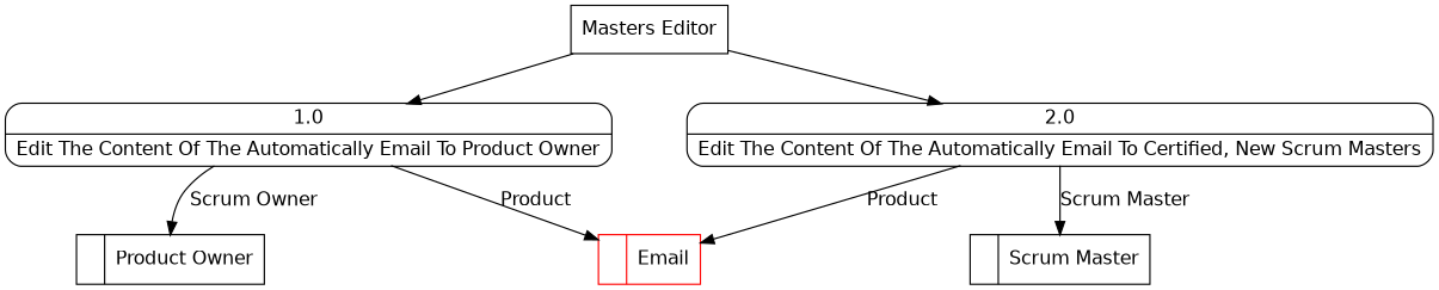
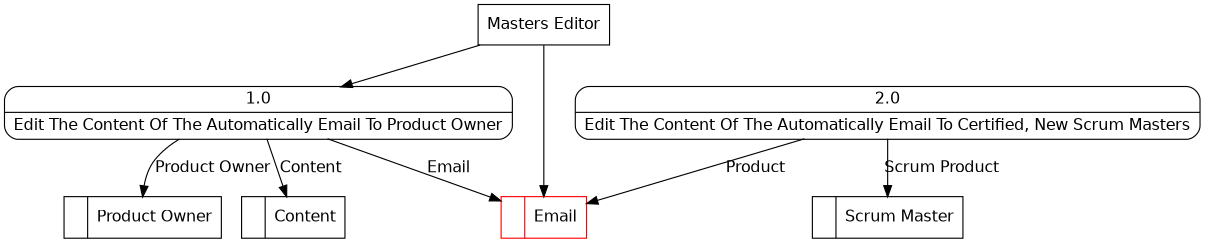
  digraph {
    fontname="DejaVu Sans"
    node [fontname="DejaVu Sans" shape=record]
    edge [fontname="DejaVu Sans"]
    n1 [color=red label="<f0>  |<f1> Email "]
+   n2 [label="<f0>  |<f1> Content "]
    n3 [label="<f0>  |<f1> Product Owner "]
    n4 [label="<f0>  |<f1> Scrum Master "]
    n5 [label="Masters Editor" shape=box]
    n6 [label="{<f0> 1.0|<f1> Edit The Content Of The Automatically Email To Product Owner }" shape=Mrecord]
    n7 [label="{<f0> 2.0|<f1> Edit The Content Of The Automatically Email To Certified, New Scrum Masters }" shape=Mrecord]
    n5 -> n6
-   n5 -> n7
-   n6 -> n1 [label=Product]
-   n6 -> n3 [label="Scrum Owner"]
+   n5 -> n1
+   n6 -> n1 [label=Email]
+   n6 -> n2 [label=Content]
+   n6 -> n3 [label="Product Owner"]
    n7 -> n1 [label=Product]
-   n7 -> n4 [label="Scrum Master"]
+   n7 -> n4 [label="Scrum Product"]
  }
